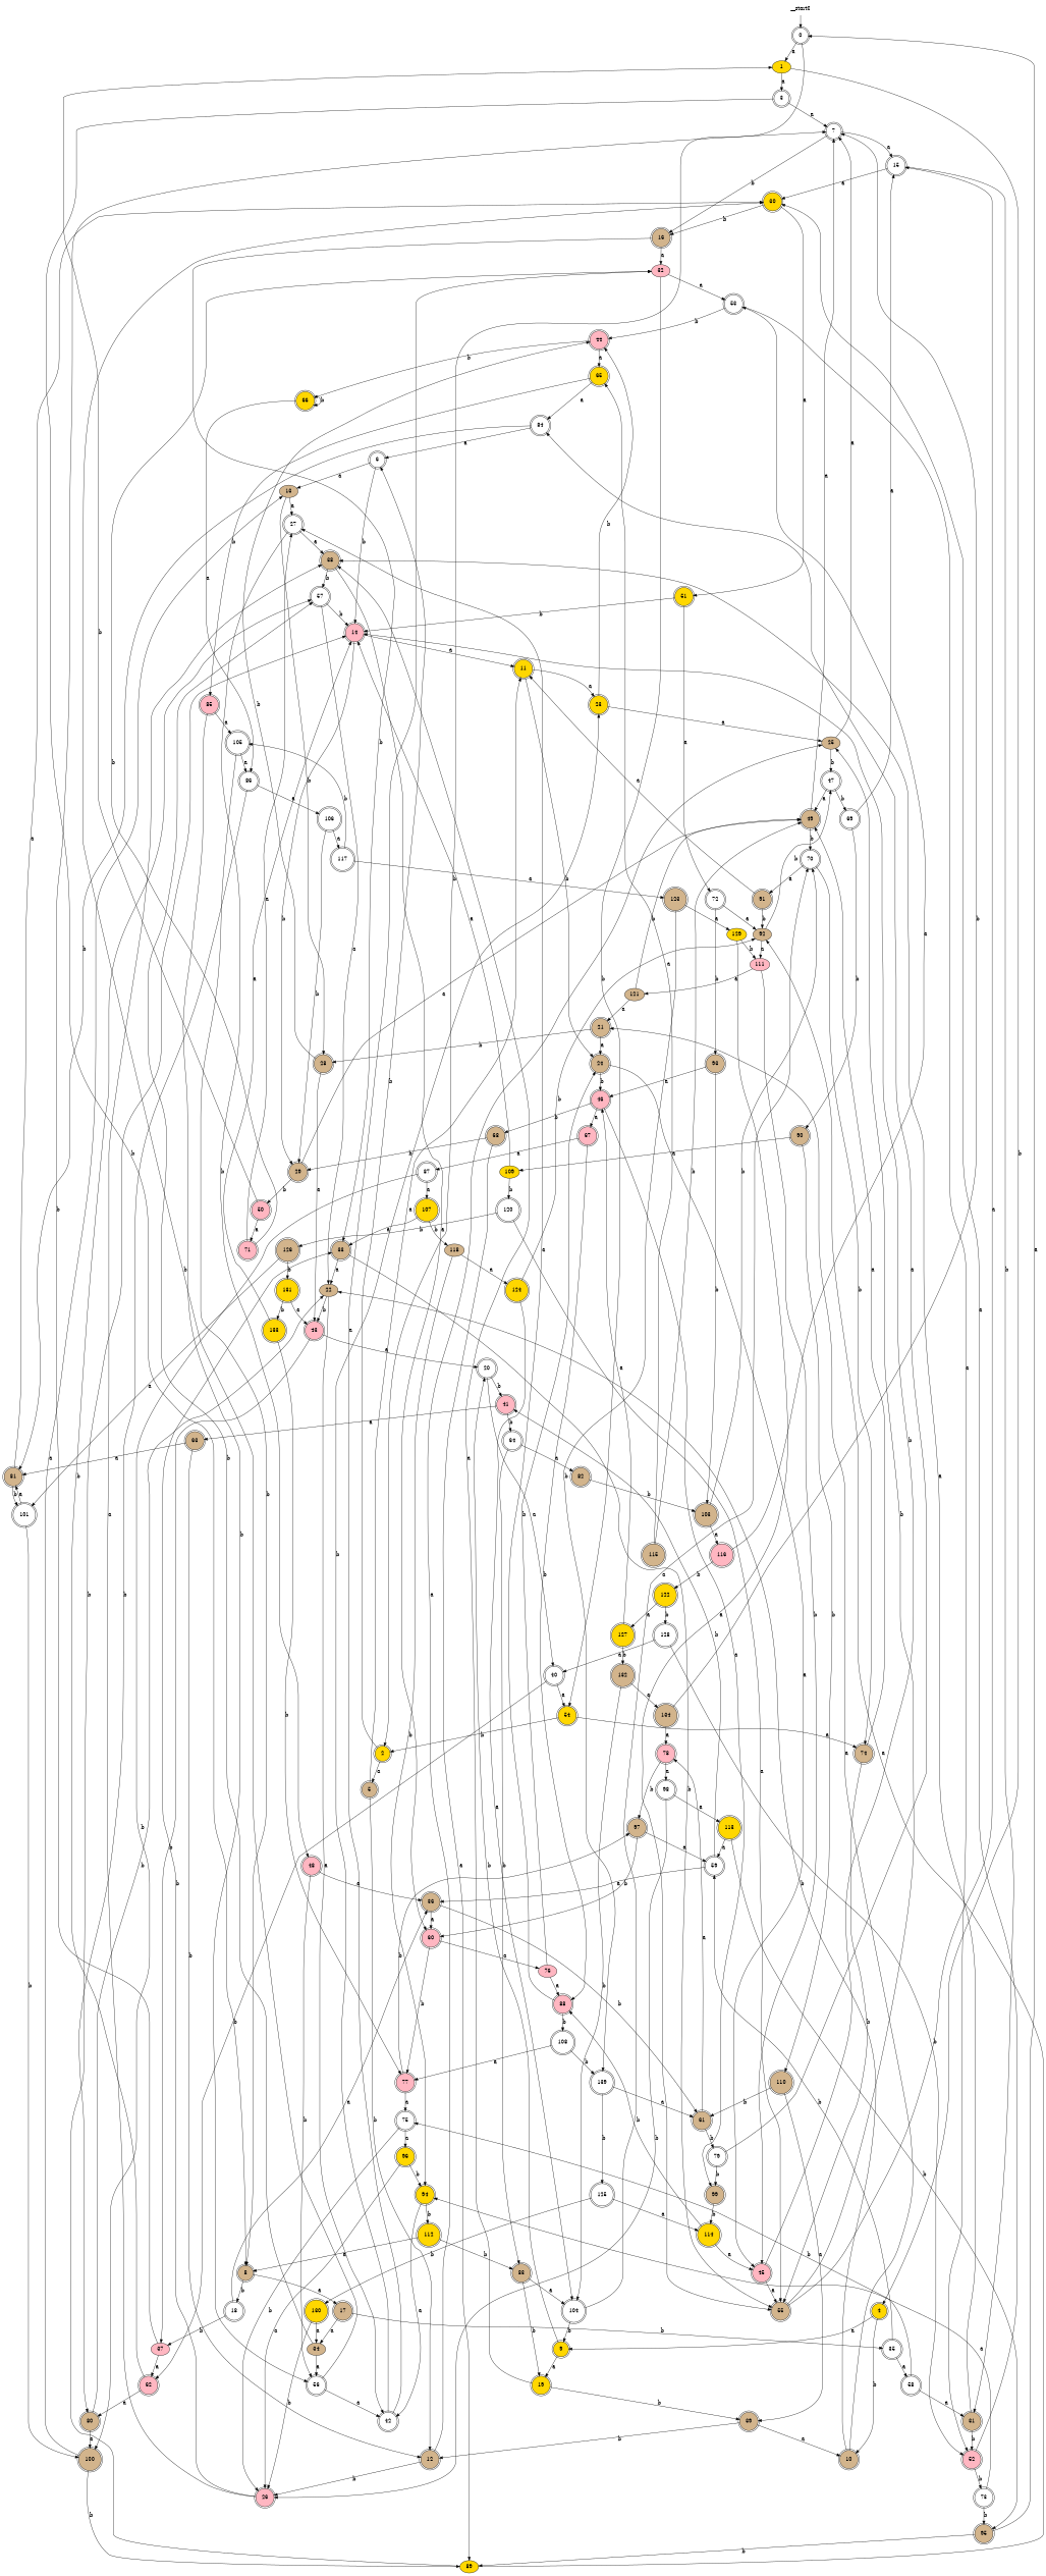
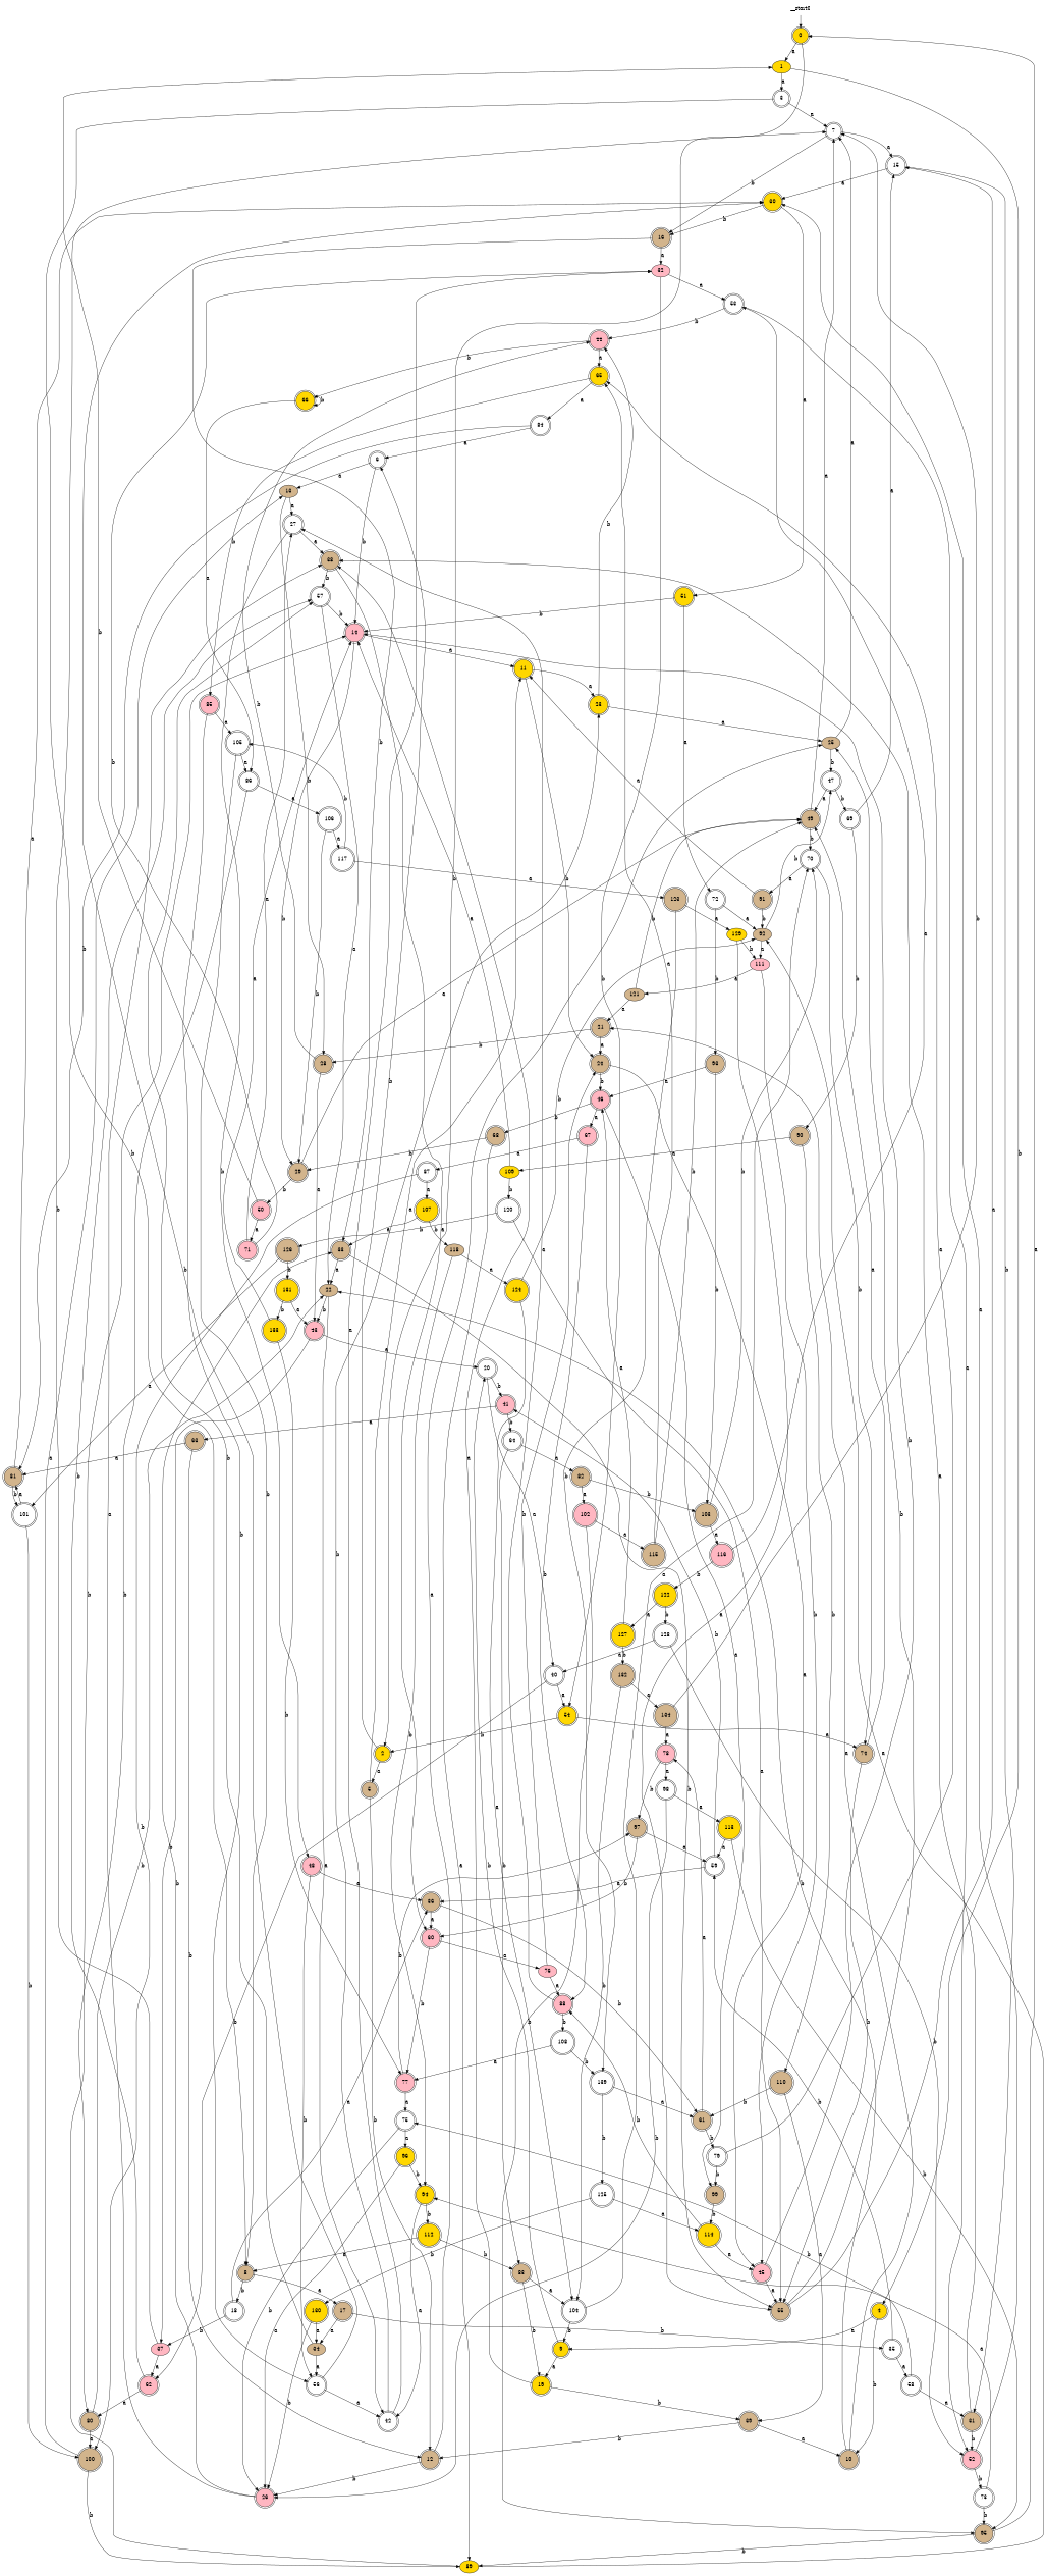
  digraph {
    node [fillcolor=tan shape=doublecircle style=filled]
    __start0 [fillcolor=white shape=none]
-   0 [fillcolor=white]
+   0 [fillcolor=gold]
    1 [fillcolor=gold shape=""]
    2 [fillcolor=gold]
    3 [fillcolor=white]
    4 [fillcolor=gold]
    5
    6 [fillcolor=white]
    7 [fillcolor=white]
    8
    9 [fillcolor=gold]
    10
    11 [fillcolor=gold]
    12
    13 [shape=""]
    14 [fillcolor=lightpink]
    15 [fillcolor=white]
    16
    17
    18 [fillcolor=white]
    19 [fillcolor=gold]
    20 [fillcolor=white]
    21
    22 [shape=""]
    23 [fillcolor=gold]
    24
    25 [shape=""]
    26 [fillcolor=lightpink]
    27 [fillcolor=white]
    28
    29
    30 [fillcolor=gold]
    31
    32 [fillcolor=lightpink shape=""]
    33
    34 [shape=""]
    35 [fillcolor=white]
    36
    37 [fillcolor=lightpink shape=""]
    38
    39
    40 [fillcolor=white]
    41 [fillcolor=lightpink]
    42 [fillcolor=white]
    43 [fillcolor=lightpink]
    44 [fillcolor=lightpink]
    45 [fillcolor=lightpink]
    46 [fillcolor=lightpink]
    47 [fillcolor=white]
    48 [fillcolor=lightpink]
    49
    50 [fillcolor=lightpink]
    51 [fillcolor=gold]
    52 [fillcolor=lightpink]
    53 [fillcolor=white]
    54 [fillcolor=gold]
    55
    56 [fillcolor=white]
    57 [fillcolor=white]
    58 [fillcolor=white]
    59 [fillcolor=white]
    60 [fillcolor=lightpink]
    61
    62 [fillcolor=lightpink]
    63
    64 [fillcolor=white]
    65 [fillcolor=gold]
    66 [fillcolor=gold]
    67 [fillcolor=lightpink]
    68
    99
    69 [fillcolor=white]
    70 [fillcolor=white]
    71 [fillcolor=lightpink]
    72 [fillcolor=white]
    73 [fillcolor=white]
    74
    75 [fillcolor=white]
    76 [fillcolor=lightpink shape=""]
    77 [fillcolor=lightpink]
    78 [fillcolor=lightpink]
    79 [fillcolor=white]
    80
    81
    82
    83
    84 [fillcolor=white]
    85 [fillcolor=lightpink]
    86 [fillcolor=white]
    87 [fillcolor=white]
    88 [fillcolor=lightpink]
    89 [fillcolor=gold shape=""]
    90
    91
    92 [shape=""]
    93
    94 [fillcolor=gold]
    95
    96 [fillcolor=gold]
    97
    98 [fillcolor=white]
    100
    101 [fillcolor=white]
+   102 [fillcolor=lightpink]
    103
    104 [fillcolor=white]
    105 [fillcolor=white]
    106 [fillcolor=white]
    107 [fillcolor=gold]
    108 [fillcolor=white]
    109 [fillcolor=gold shape=""]
    110
    111 [fillcolor=lightpink shape=""]
    112 [fillcolor=gold]
    113 [fillcolor=gold]
    114 [fillcolor=gold]
    115
    116 [fillcolor=lightpink]
    117 [fillcolor=white]
    118 [shape=""]
    n121 [fillcolor=white label=139]
    120 [fillcolor=white]
    121 [shape=""]
    122 [fillcolor=gold]
    123
    124 [fillcolor=gold]
    125 [fillcolor=white]
    126
    127 [fillcolor=gold]
    128 [fillcolor=white]
    129 [fillcolor=gold shape=""]
    130 [fillcolor=gold]
    131 [fillcolor=gold]
    132
    133 [fillcolor=gold]
    134
    __start0 -> 0
    0 -> 1 [label=a]
    0 -> 2 [label=b]
    1 -> 3 [label=a]
    1 -> 4 [label=b]
    2 -> 5 [label=a]
    2 -> 6 [label=b]
    3 -> 7 [label=a]
    3 -> 8 [label=b]
    4 -> 9 [label=a]
    4 -> 10 [label=b]
    5 -> 11 [label=a]
    5 -> 12 [label=b]
    6 -> 13 [label=a]
    6 -> 14 [label=b]
    7 -> 15 [label=a]
    7 -> 16 [label=b]
    8 -> 17 [label=a]
    8 -> 18 [label=b]
    9 -> 19 [label=a]
    9 -> 20 [label=b]
    10 -> 21 [label=a]
    10 -> 22 [label=b]
    11 -> 23 [label=a]
    11 -> 24 [label=b]
    12 -> 25 [label=a]
    12 -> 26 [label=b]
    13 -> 27 [label=a]
    13 -> 28 [label=b]
    14 -> 11 [label=a]
    14 -> 29 [label=b]
    15 -> 30 [label=a]
    15 -> 31 [label=b]
    16 -> 32 [label=a]
    16 -> 33 [label=b]
    17 -> 34 [label=a]
    17 -> 35 [label=b]
    18 -> 36 [label=a]
    18 -> 37 [label=b]
    19 -> 38 [label=a]
    19 -> 39 [label=b]
    20 -> 40 [label=a]
    20 -> 41 [label=b]
    21 -> 24 [label=a]
    21 -> 28 [label=b]
    22 -> 42 [label=a]
    22 -> 43 [label=b]
    23 -> 25 [label=a]
    23 -> 44 [label=b]
    24 -> 45 [label=a]
    24 -> 46 [label=b]
    25 -> 7 [label=a]
    25 -> 47 [label=b]
    26 -> 33 [label=b]
    26 -> 38 [label=a]
    27 -> 38 [label=a]
    27 -> 48 [label=b]
    28 -> 43 [label=a]
    28 -> 44 [label=b]
    29 -> 49 [label=a]
    29 -> 50 [label=b]
    30 -> 16 [label=b]
    30 -> 51 [label=a]
    31 -> 38 [label=a]
    31 -> 52 [label=b]
    32 -> 53 [label=a]
    32 -> 54 [label=b]
    33 -> 22 [label=a]
    33 -> 55 [label=b]
    34 -> 56 [label=a]
    34 -> 57 [label=b]
    35 -> 58 [label=a]
    35 -> 59 [label=b]
    36 -> 60 [label=a]
    36 -> 61 [label=b]
    37 -> 7 [label=b]
    37 -> 62 [label=a]
    38 -> 57 [label=b]
    38 -> 60 [label=a]
    39 -> 10 [label=a]
    39 -> 12 [label=b]
    40 -> 54 [label=a]
    40 -> 62 [label=b]
    41 -> 63 [label=a]
    41 -> 64 [label=b]
    42 -> 23 [label=b]
    42 -> 32 [label=a]
    43 -> 20 [label=a]
    43 -> 37 [label=b]
    44 -> 65 [label=a]
    44 -> 66 [label=b]
    45 -> 14 [label=b]
    45 -> 55 [label=a]
    46 -> 67 [label=a]
    46 -> 68 [label=b]
    46 -> 99 [label=a]
    47 -> 49 [label=a]
    47 -> 69 [label=b]
    48 -> 36 [label=a]
    48 -> 56 [label=b]
    49 -> 7 [label=a]
    49 -> 70 [label=b]
    50 -> 1 [label=b]
    50 -> 71 [label=a]
    51 -> 14 [label=b]
    51 -> 72 [label=a]
    52 -> 30 [label=a]
    52 -> 73 [label=b]
    53 -> 44 [label=b]
    53 -> 52 [label=a]
    54 -> 2 [label=b]
    54 -> 74 [label=a]
    55 -> 15 [label=a]
    55 -> 25 [label=b]
    56 -> 30 [label=b]
    56 -> 42 [label=a]
    57 -> 14 [label=b]
    57 -> 22 [label=a]
    58 -> 31 [label=a]
    58 -> 75 [label=b]
    59 -> 36 [label=a]
    59 -> 41 [label=b]
    60 -> 76 [label=a]
    60 -> 77 [label=b]
    61 -> 78 [label=a]
    61 -> 79 [label=b]
    62 -> 57 [label=b]
    62 -> 80 [label=a]
    63 -> 12 [label=b]
    63 -> 81 [label=a]
    64 -> 82 [label=a]
    64 -> 83 [label=b]
    65 -> 84 [label=a]
    65 -> 85 [label=b]
    66 -> 66 [label=b]
    66 -> 86 [label=a]
    67 -> 87 [label=a]
    67 -> 88 [label=b]
    68 -> 29 [label=b]
    68 -> 89 [label=a]
    99 -> 114 [label=b]
    69 -> 15 [label=a]
    69 -> 90 [label=b]
    70 -> 74 [label=b]
    70 -> 91 [label=a]
    71 -> 27 [label=a]
    71 -> 32 [label=b]
    72 -> 92 [label=a]
    72 -> 93 [label=b]
    73 -> 94 [label=a]
    73 -> 95 [label=b]
    74 -> 49 [label=a]
    74 -> 55 [label=b]
    75 -> 26 [label=b]
    75 -> 96 [label=a]
    76 -> 24 [label=b]
    76 -> 88 [label=a]
    77 -> 75 [label=a]
    77 -> 97 [label=b]
    78 -> 97 [label=b]
    78 -> 98 [label=a]
-   79 -> 84 [label=a]
+   79 -> 65 [label=a]
    79 -> 99 [label=b]
    80 -> 22 [label=b]
    80 -> 100 [label=a]
    81 -> 30 [label=a]
    81 -> 101 [label=b]
+   82 -> 102 [label=a]
    82 -> 103 [label=b]
    83 -> 19 [label=b]
    83 -> 104 [label=a]
    84 -> 6 [label=a]
    84 -> 81 [label=b]
    85 -> 56 [label=b]
    85 -> 105 [label=a]
    86 -> 80 [label=b]
    86 -> 106 [label=a]
    87 -> 100 [label=b]
    87 -> 107 [label=a]
    88 -> 27 [label=a]
    88 -> 108 [label=b]
    89 -> 14 [label=b]
    89 -> 92 [label=a]
    90 -> 109 [label=a]
    90 -> 110 [label=b]
    91 -> 11 [label=a]
    91 -> 92 [label=b]
    92 -> 47 [label=b]
    92 -> 111 [label=a]
    93 -> 46 [label=a]
    93 -> 103 [label=b]
    94 -> 42 [label=a]
    94 -> 112 [label=b]
    95 -> 0 [label=a]
    95 -> 89 [label=b]
    96 -> 26 [label=a]
    96 -> 94 [label=b]
    97 -> 59 [label=a]
    97 -> 60 [label=b]
    98 -> 26 [label=b]
    98 -> 113 [label=a]
    100 -> 13 [label=a]
    100 -> 89 [label=b]
    101 -> 81 [label=a]
    101 -> 100 [label=b]
+   102 -> 95 [label=b]
+   102 -> 115 [label=a]
    103 -> 70 [label=b]
    103 -> 116 [label=a]
    104 -> 9 [label=b]
    104 -> 70 [label=a]
    105 -> 8 [label=b]
    105 -> 86 [label=a]
    106 -> 29 [label=b]
    106 -> 117 [label=a]
    107 -> 33 [label=a]
    107 -> 118 [label=b]
    108 -> 77 [label=a]
    108 -> n121 [label=b]
    109 -> 14 [label=a]
    109 -> 120 [label=b]
    110 -> 39 [label=a]
    110 -> 61 [label=b]
    111 -> 45 [label=b]
    111 -> 121 [label=a]
    112 -> 8 [label=a]
    112 -> 83 [label=b]
    113 -> 59 [label=a]
    113 -> 95 [label=b]
    114 -> 45 [label=a]
    114 -> 88 [label=b]
    115 -> 49 [label=b]
    115 -> 65 [label=a]
    116 -> 53 [label=a]
    116 -> 122 [label=b]
    117 -> 105 [label=b]
    117 -> 123 [label=a]
    118 -> 94 [label=b]
    118 -> 124 [label=a]
    n121 -> 61 [label=a]
    n121 -> 125 [label=b]
    120 -> 55 [label=a]
    120 -> 126 [label=b]
    121 -> 21 [label=a]
    121 -> 49 [label=b]
    122 -> 127 [label=a]
    122 -> 128 [label=b]
    123 -> n121 [label=b]
    123 -> 129 [label=a]
    124 -> 92 [label=b]
    124 -> 104 [label=a]
    125 -> 114 [label=a]
    125 -> 130 [label=b]
    126 -> 101 [label=a]
    126 -> 131 [label=b]
    127 -> 46 [label=a]
    127 -> 132 [label=b]
    128 -> 40 [label=a]
    128 -> 52 [label=b]
    129 -> 55 [label=a]
    129 -> 111 [label=b]
    130 -> 26 [label=b]
    130 -> 34 [label=a]
    131 -> 43 [label=a]
    131 -> 133 [label=b]
    132 -> 104 [label=b]
    132 -> 134 [label=a]
    133 -> 14 [label=a]
    133 -> 77 [label=b]
    134 -> 7 [label=b]
    134 -> 78 [label=a]
  }
